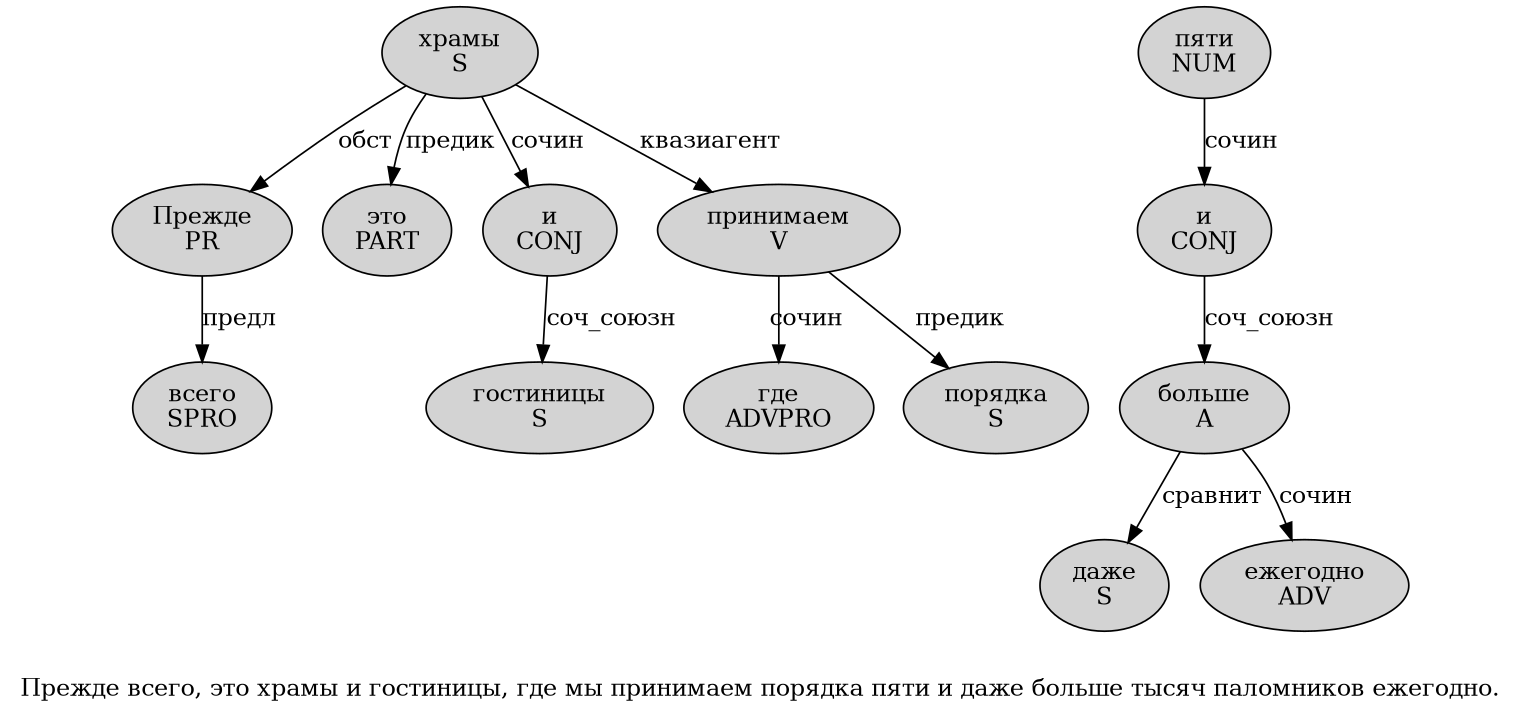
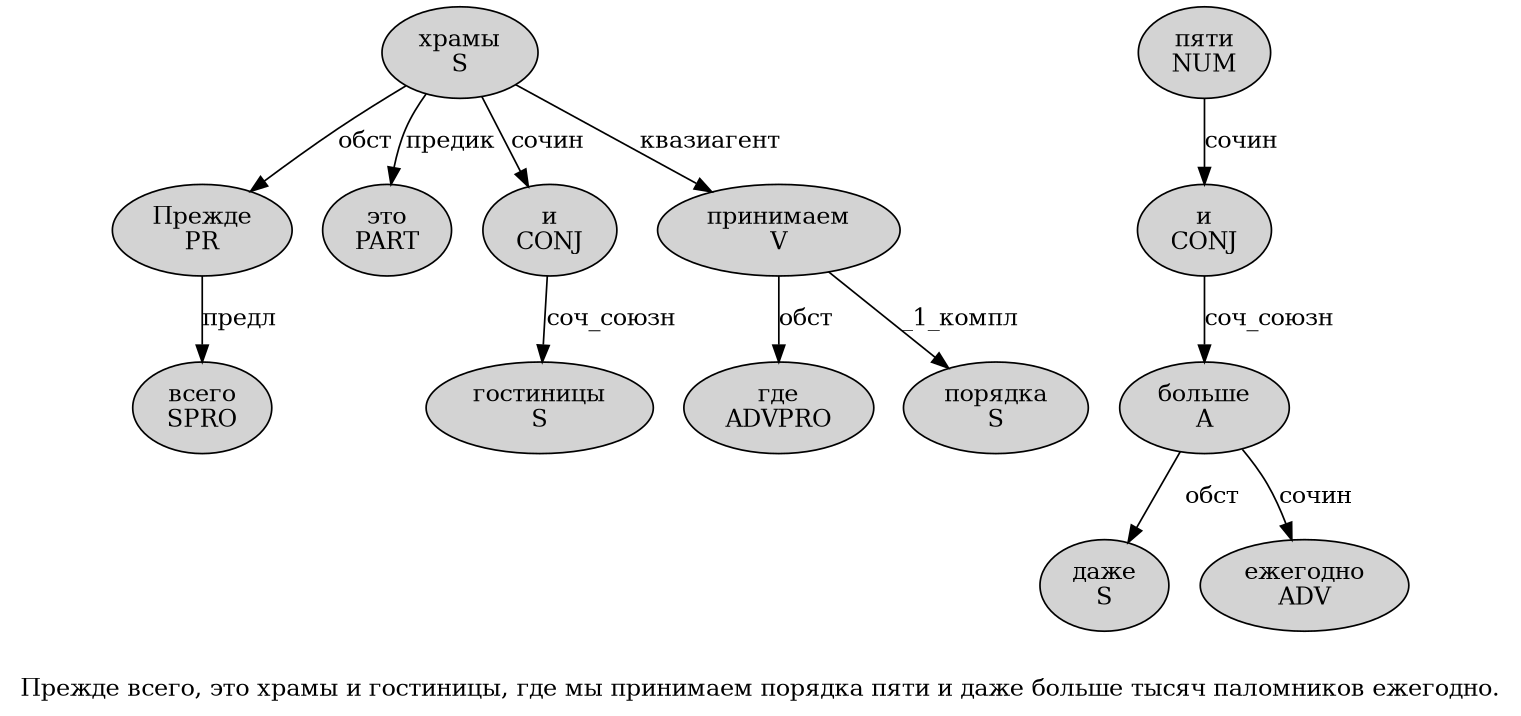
  digraph {
    label="Прежде всего, это храмы и гостиницы, где мы принимаем порядка пяти и даже больше тысяч паломников ежегодно."
    node [fillcolor=lightgray penwidth=1 shape=ellipse style=filled]
    n1 [label="Прежде\nPR"]
    n2 [label="всего\nSPRO"]
    n3 [label="это\nPART"]
    n4 [label="храмы\nS"]
    n5 [label="и\nCONJ"]
    n6 [label="принимаем\nV"]
    n7 [label="гостиницы\nS"]
    n8 [label="где\nADVPRO"]
    n9 [label="порядка\nS"]
    n10 [label="пяти\nNUM"]
    n11 [label="и\nCONJ"]
    n12 [label="больше\nA"]
    n13 [label="даже\nS"]
    n14 [label="ежегодно\nADV"]
    n1 -> n2 [label="предл"]
    n4 -> n1 [label="обст"]
    n4 -> n3 [label="предик"]
    n4 -> n5 [label="сочин"]
    n4 -> n6 [label="квазиагент"]
    n5 -> n7 [label="соч_союзн"]
-   n6 -> n8 [label="сочин"]
-   n6 -> n9 [label="предик"]
+   n6 -> n8 [label="обст"]
+   n6 -> n9 [label="_1_компл"]
    n10 -> n11 [label="сочин"]
    n11 -> n12 [label="соч_союзн"]
-   n12 -> n13 [label="сравнит"]
+   n12 -> n13 [label="обст"]
    n12 -> n14 [label="сочин"]
  }
